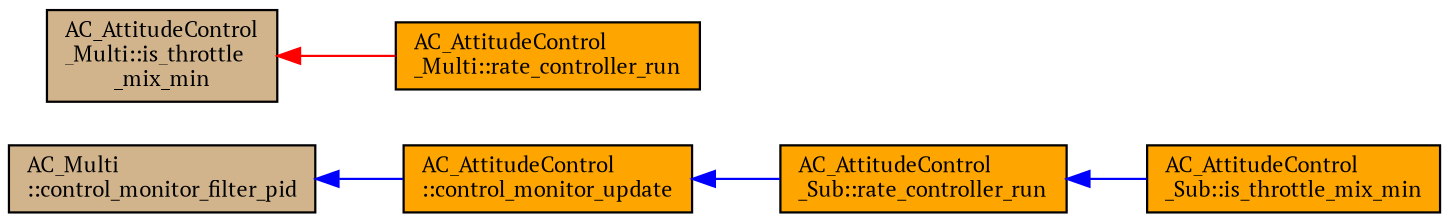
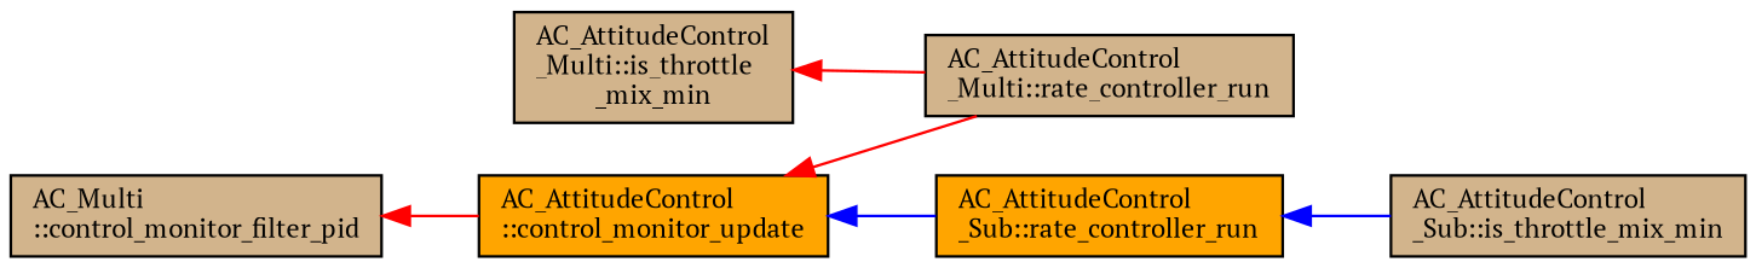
  digraph {
    fontname="PT Serif"
    rankdir=LR
    node [color=black fillcolor=orange fontname="PT Serif" fontsize=10 shape=record style=filled]
    edge [color=blue dir=back fontname="PT Serif" fontsize=10 labelfontname=Helvetica labelfontsize=10 style=solid]
    n1 [fillcolor=tan fontcolor=black height=0.2 label="AC_Multi\l::control_monitor_filter_pid" width=0.4]
    n2 [height=0.2 label="AC_AttitudeControl\l::control_monitor_update" width=0.4]
-   n3 [height=0.2 label="AC_AttitudeControl\l_Multi::rate_controller_run" width=0.4]
+   n3 [fillcolor=tan height=0.2 label="AC_AttitudeControl\l_Multi::rate_controller_run" width=0.4]
    n4 [height=0.2 label="AC_AttitudeControl\l_Sub::rate_controller_run" width=0.4]
-   n5 [height=0.2 label="AC_AttitudeControl\l_Sub::is_throttle_mix_min" width=0.4]
+   n5 [fillcolor=tan height=0.2 label="AC_AttitudeControl\l_Sub::is_throttle_mix_min" width=0.4]
    n6 [fillcolor=tan height=0.2 label="AC_AttitudeControl\l_Multi::is_throttle\l_mix_min" width=0.4]
-   n1 -> n2
+   n1 -> n2 [color=red]
+   n2 -> n3 [color=red]
    n2 -> n4
    n4 -> n5
    n6 -> n3 [color=red]
  }
